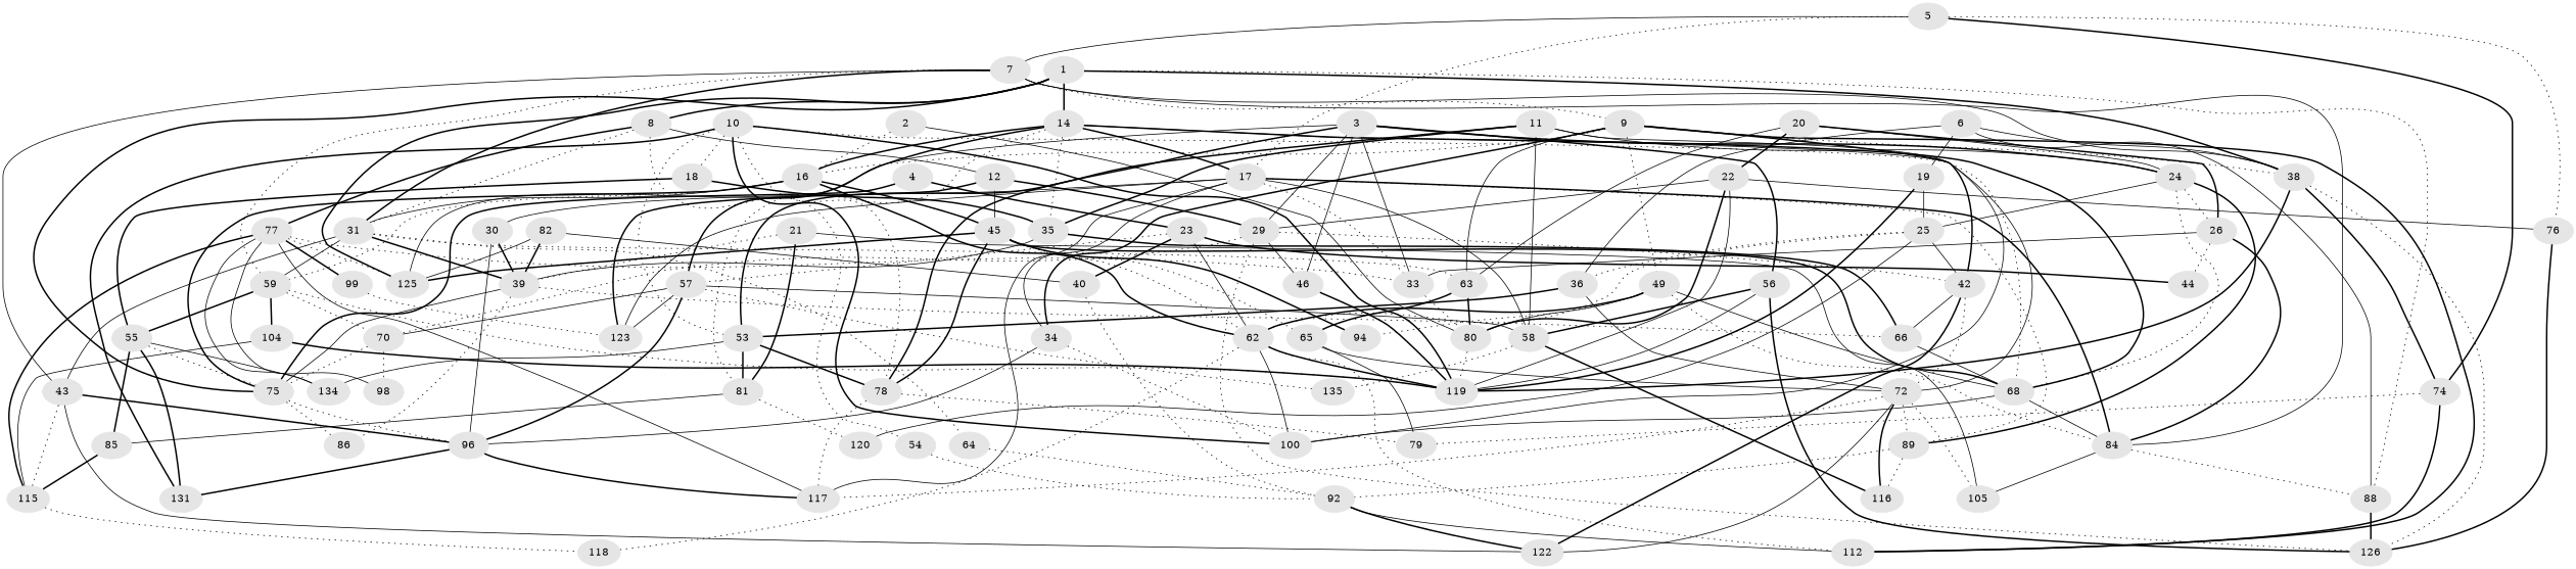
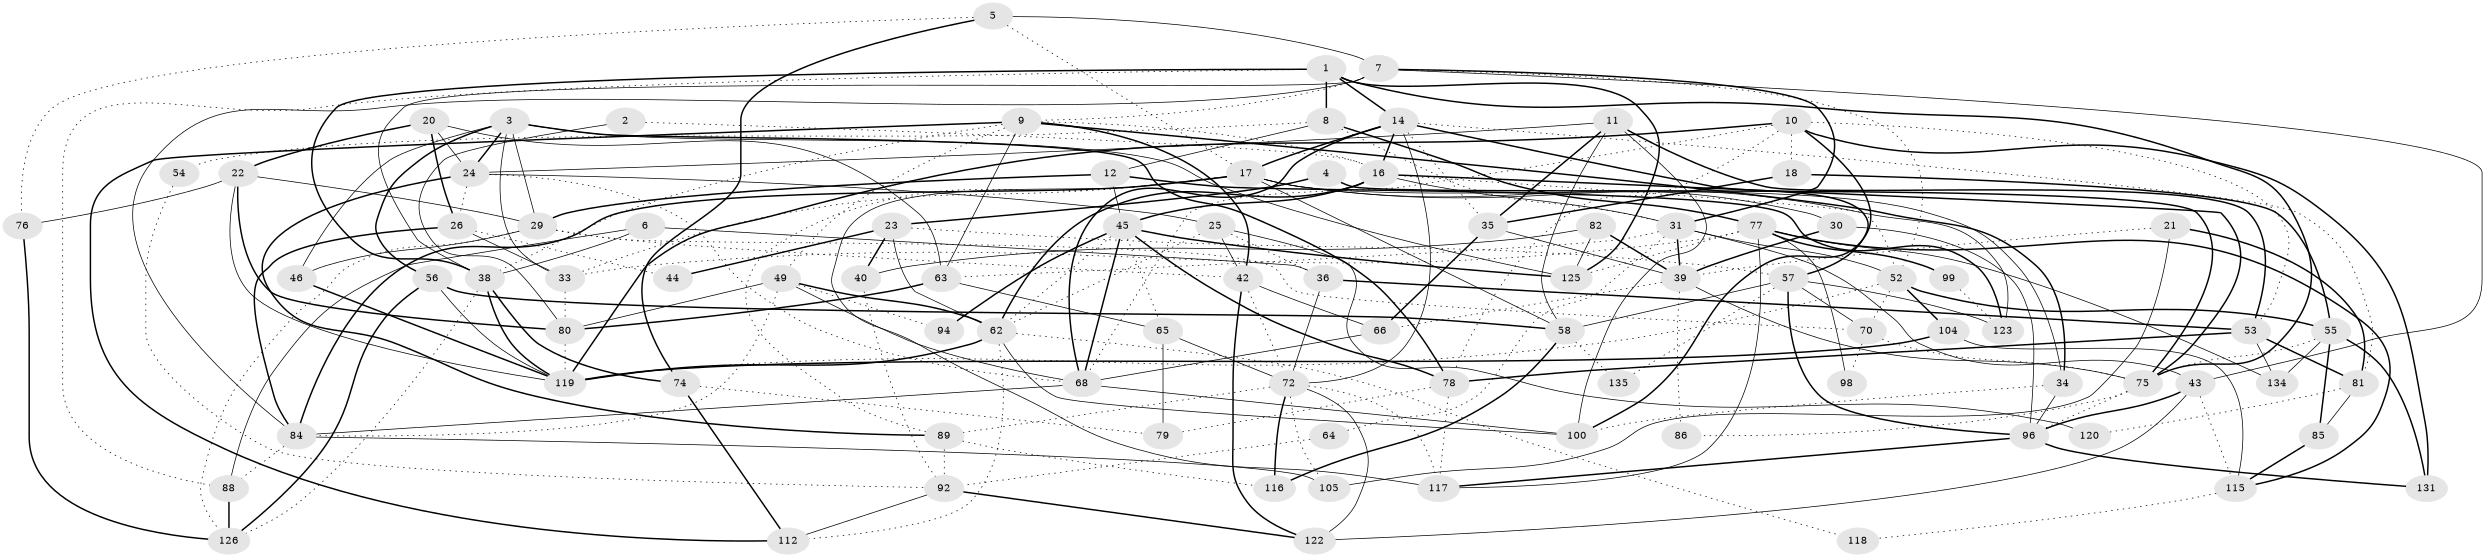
  graph {
    node [color=gray90 style=filled]
    edge [style=bold]
    1 [super="+28"]
    8 [super="+138"]
    14 [super="+48"]
    38 [super="+109"]
    75 [super="+121"]
    88
    125
    31 [super="+136"]
    12
    n10 [label=77 super="+60"]
    54
    16 [super="+50"]
    17 [super="+130"]
    68 [super="+114"]
    35 [super="+132"]
    57 [super="+97"]
    72 [super="+90"]
    81
    74
    119 [super="+133"]
    126 [super="+128"]
    96 [super="+107"]
    86
    45 [super="+61"]
-   52 [super="+108" label=59]
+   52 [super="+108"]
    62 [super="+102"]
    2
    80 [super="+87"]
    3 [super="+69"]
    24 [super="+82"]
    29 [super="+37"]
    33 [super="+51"]
    46
    56 [super="+71"]
    78 [super="+137"]
    89 [super="+113"]
    25
    26 [super="+91"]
    42 [super="+124"]
    70 [super="+103"]
    58 [super="+59"]
    117 [super="+139"]
    79 [super="+93"]
    23 [super="+83"]
    40
    44
    4
    7 [super="+13"]
    9 [super="+41"]
    43 [super="+77"]
    84 [super="+111"]
    5
    76
    34
    123
    30
    112
    6
-   19
    36
    53 [super="+127"]
    49 [super="+67"]
    63 [super="+95"]
    39 [super="+47"]
    64
    115
    122
    105
    98
    99
    134
    92 [super="+110"]
    100 [super="+106"]
    66
    94
    65
    10 [super="+15"]
    18
    131
    55 [super="+129"]
    11 [super="+101"]
    135
    116
    120
    85
    104
    22 [super="+73"]
    20
    21
    118
    n91 [label=82]
    1 -- 8
    1 -- 14
    1 -- 38
    1 -- 75
    1 -- 88 [style=dotted]
    1 -- 125
    8 -- 31 [style=dotted]
    8 -- 12 [style=solid]
    8 -- n10
    8 -- 54 [style=dotted]
    14 -- 16
    14 -- 17
    14 -- 68
    14 -- 35 [style=dotted]
    14 -- 57
    14 -- 72 [style=solid]
    14 -- 81 [style=dotted]
    38 -- 74
    38 -- 119
    38 -- 126 [style=dotted]
    75 -- 96 [style=dotted]
    75 -- 86 [style=dotted]
    88 -- 126
    31 -- 52 [style=solid]
    31 -- 43 [style=solid]
    31 -- 63 [style=dotted]
    31 -- 39
    31 -- 64 [style=dotted]
    12 -- 45 [style=solid]
    12 -- 29
    12 -- 123
    n10 -- 125 [style=dotted]
    n10 -- 33 [style=dotted]
    n10 -- 117 [style=solid]
    n10 -- 115
    n10 -- 98 [style=solid]
    n10 -- 99
    n10 -- 134 [style=solid]
    54 -- 92 [style=dotted]
    16 -- 75
    16 -- 31 [style=solid]
    16 -- 45
    16 -- 52 [style=dotted]
    16 -- 62
    17 -- 33 [style=dotted]
    17 -- 89 [style=dotted]
    17 -- 58 [style=solid]
    17 -- 117 [style=solid]
    17 -- 84
    17 -- 34 [style=solid]
    17 -- 123 [style=solid]
    17 -- 30 [style=solid]
    68 -- 84 [style=solid]
    68 -- 100 [style=solid]
    35 -- 39 [style=solid]
    35 -- 66
    57 -- 96 [weight=2]
    57 -- 70 [style=solid]
    57 -- 58 [style=solid]
    57 -- 123 [style=solid]
    57 -- 135 [style=dotted]
    72 -- 89 [style=dotted]
    72 -- 117 [style=dotted]
    72 -- 122 [style=solid]
    72 -- 105 [style=dotted]
    72 -- 116
    81 -- 120 [style=dotted]
    81 -- 85 [style=solid]
    74 -- 79 [style=dotted]
    74 -- 112
    96 -- 117
    96 -- 131
    45 -- 125
    45 -- 68
    45 -- 62 [style=dotted]
    45 -- 78
    45 -- 94
    45 -- 65 [style=dotted]
    52 -- 119 [style=dotted]
    52 -- 70 [style=dotted]
    52 -- 55
    52 -- 104
    62 -- 119
    62 -- 112 [style=dotted]
    62 -- 100 [style=solid]
    62 -- 118 [style=dotted]
    2 -- 16 [style=dotted]
    2 -- 80 [style=solid]
    80 -- 119 [style=dotted]
    3 -- 125 [style=solid]
    3 -- 24
    3 -- 29 [style=solid]
    3 -- 33 [style=solid]
    3 -- 46 [style=solid]
    3 -- 56
    3 -- 78
    24 -- 68 [style=dotted]
    24 -- 89
    24 -- 25 [style=solid]
    24 -- 26 [style=dotted]
    29 -- 126 [style=dotted]
    29 -- 46 [style=solid weight=2]
    29 -- 42 [style=dotted]
    29 -- 70 [style=dotted]
    33 -- 80 [style=dotted]
    46 -- 119
    56 -- 119 [style=solid]
    56 -- 126
    56 -- 58
    78 -- 117 [style=dotted]
    78 -- 79 [style=dotted]
    89 -- 92 [style=dotted weight=2]
    89 -- 116 [style=dotted]
    25 -- 62 [style=dotted]
    25 -- 42 [style=solid]
    25 -- 36 [style=dotted]
    25 -- 120 [style=solid]
    26 -- 33 [style=solid]
    26 -- 44 [style=dotted]
    26 -- 84
    42 -- 72 [style=dotted]
    42 -- 122
    42 -- 66 [style=solid]
    70 -- 75 [style=dotted]
    70 -- 98 [style=dotted]
    58 -- 135 [style=dotted]
    58 -- 116
    23 -- 57 [style=dotted]
    23 -- 62 [style=solid]
    23 -- 40
    23 -- 44
    40 -- 92 [style=dotted]
    4 -- 75
    4 -- 23
    7 -- 38 [style=solid]
    7 -- 31
    7 -- 52 [style=dotted]
    7 -- 9 [style=dotted]
    7 -- 43 [style=solid]
    7 -- 84 [style=solid]
    9 -- 38 [style=dotted]
    9 -- 16 [style=dotted]
    9 -- 42
    9 -- 34
    9 -- 112
    9 -- 49 [style=dotted]
    9 -- 63 [style=solid]
    43 -- 96
    43 -- 115 [style=dotted]
    43 -- 122 [style=solid]
    84 -- 88 [style=dotted]
    84 -- 105 [style=solid]
    5 -- 17 [style=dotted]
    5 -- 74
    5 -- 7 [style=solid]
    5 -- 76 [style=dotted]
    76 -- 126
    34 -- 96 [style=solid]
    34 -- 100 [style=dotted]
    30 -- 96 [style=solid]
    30 -- 39
    6 -- 38 [style=solid]
    6 -- 88 [style=solid]
-   6 -- 19 [style=solid]
    6 -- 36 [style=solid]
-   19 -- 119
-   19 -- 25 [style=solid]
    36 -- 72 [style=solid]
    36 -- 53
    53 -- 81
    53 -- 78
    53 -- 134 [style=solid]
    49 -- 68 [style=solid]
    49 -- 62
    49 -- 80 [style=solid]
    49 -- 84 [style=dotted]
    49 -- 94 [style=dotted]
    63 -- 80
-   63 -- 65
+   63 -- 65 [style=solid]
    39 -- 75 [style=solid]
    39 -- 86 [style=dotted]
    39 -- 66 [style=dotted]
    64 -- 92 [style=dotted]
    115 -- 118 [style=dotted]
    99 -- 123 [style=dotted]
    92 -- 112 [style=solid]
    92 -- 122
    66 -- 68 [style=solid]
    65 -- 72 [style=solid]
    65 -- 79 [style=solid]
    10 -- 68 [style=dotted]
    10 -- 119
    10 -- 78 [style=dotted]
    10 -- 53 [style=dotted]
    10 -- 100
    10 -- 18 [style=dotted]
    10 -- 131
    18 -- 35
    18 -- 55
    55 -- 75 [style=dotted]
    55 -- 134 [style=solid]
    55 -- 131
    55 -- 85
    11 -- 35
    11 -- 24 [style=solid]
    11 -- 58 [style=solid]
    11 -- 53
    11 -- 100 [style=solid]
    85 -- 115
    104 -- 119
    104 -- 115 [style=solid]
    22 -- 119 [style=solid]
    22 -- 80
    22 -- 29 [style=solid]
    22 -- 76 [style=solid]
    20 -- 24 [style=solid]
    20 -- 26
    20 -- 63 [style=solid]
    20 -- 22
    21 -- 81
    21 -- 39 [style=dotted]
    21 -- 105 [style=solid]
    n91 -- 125 [style=solid]
    n91 -- 40 [style=solid]
    n91 -- 39
  }
